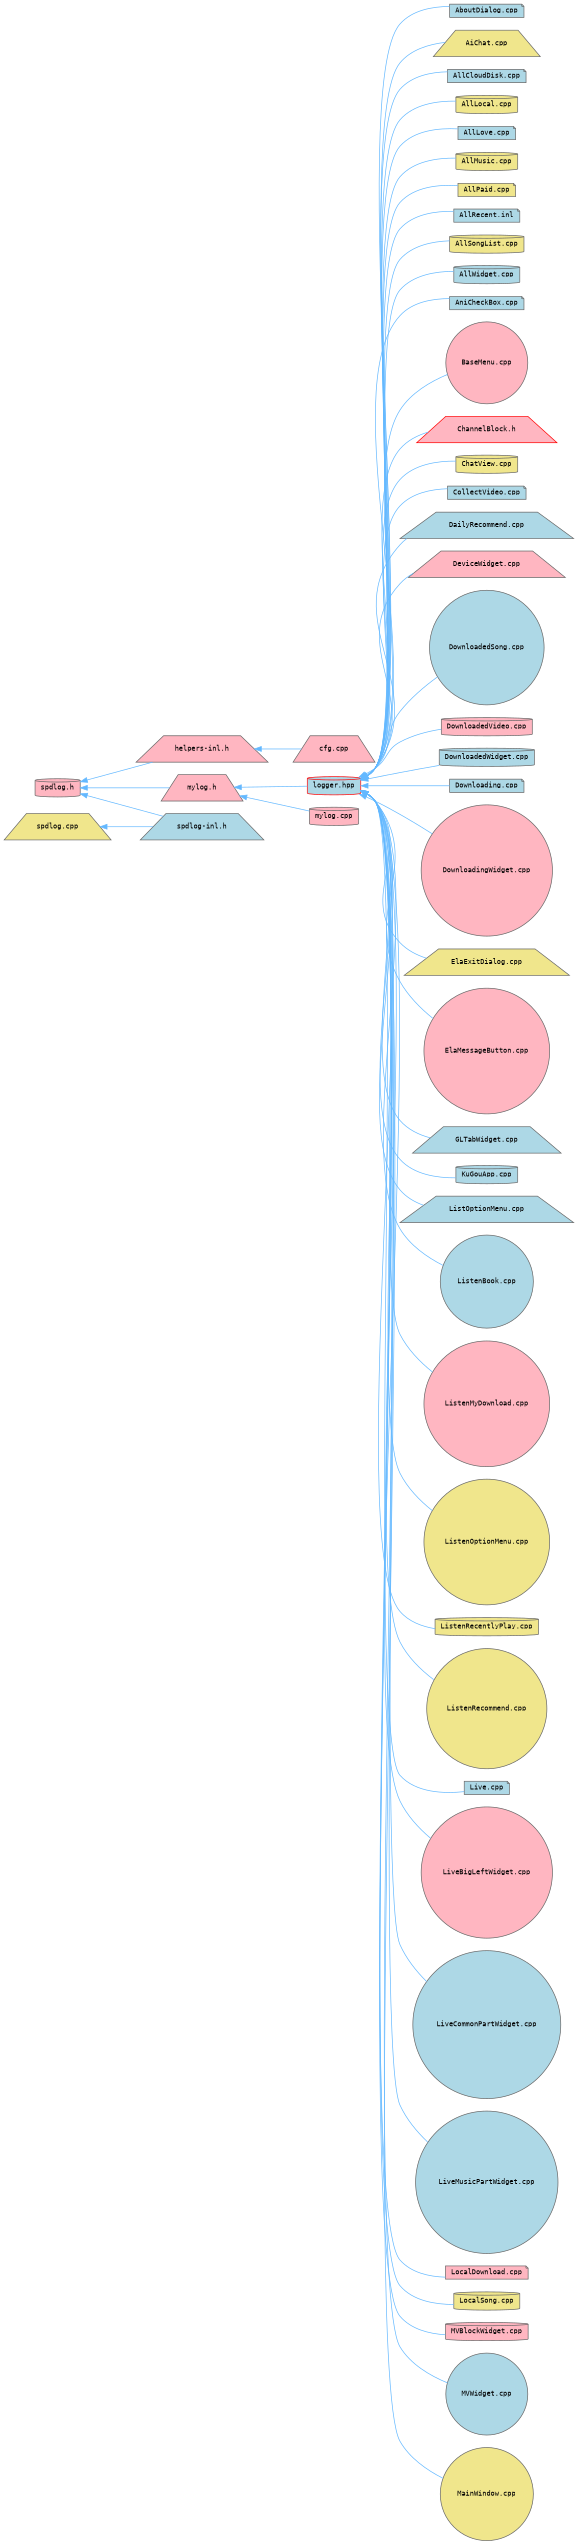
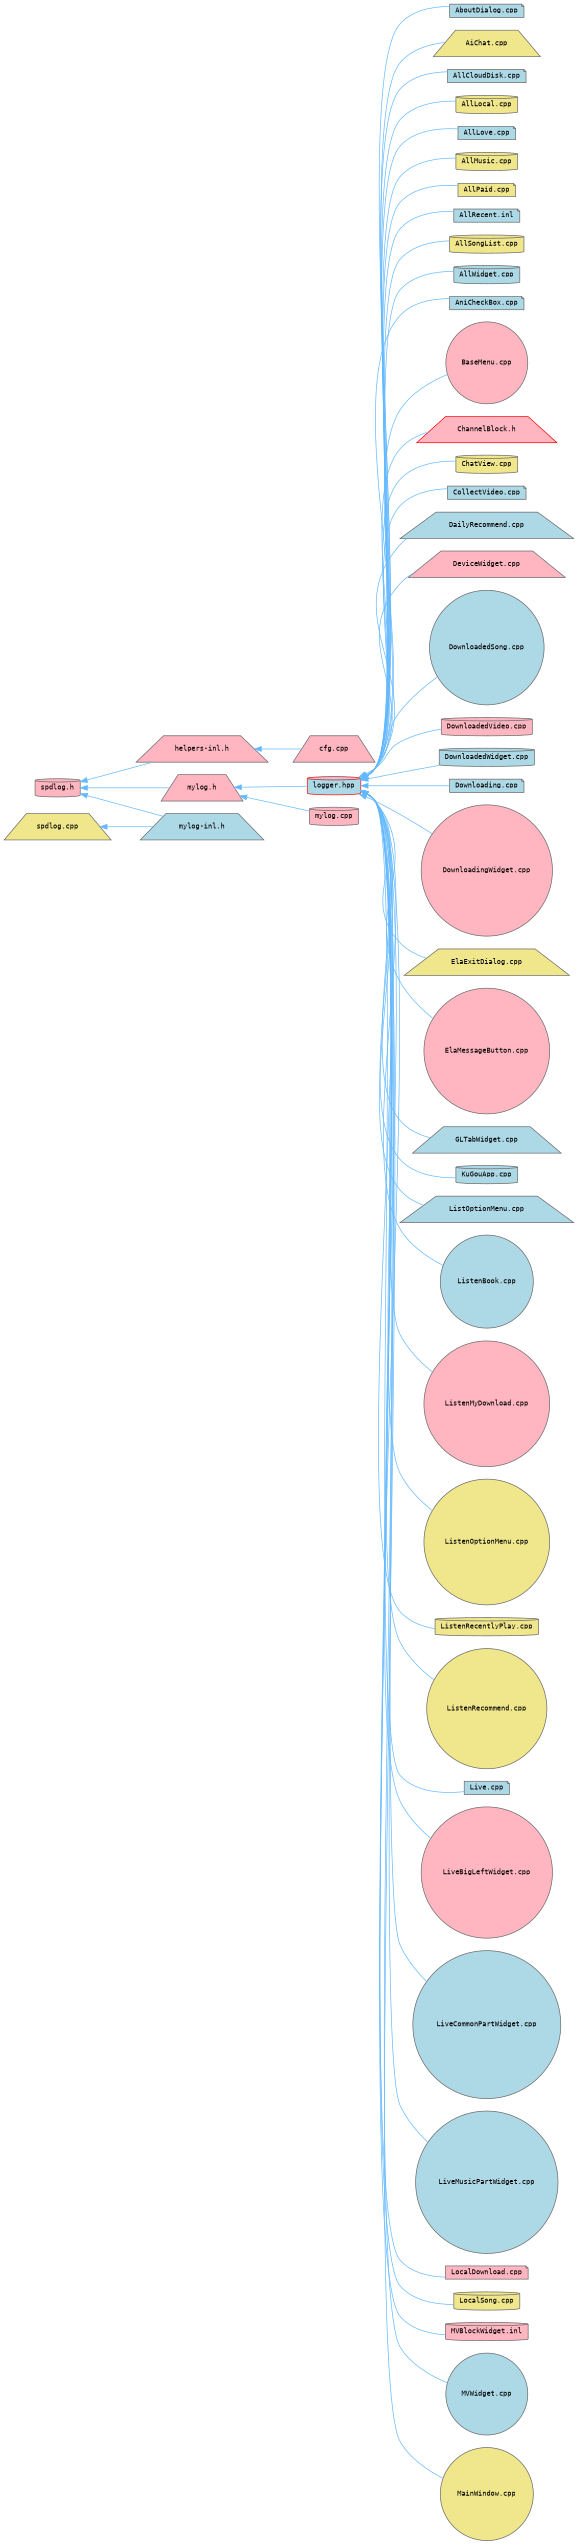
  digraph {
    fontname="DejaVu Sans Mono"
    rankdir=LR
    node [color=grey40 fillcolor=lightblue fontname="DejaVu Sans Mono" fontsize=10 shape=cylinder style=filled]
    edge [color=steelblue1 dir=back fontname="DejaVu Sans Mono" fontsize=10 labelfontname=Helvetica labelfontsize=10 style=solid]
    n1 [color=gray40 fillcolor=lightpink fontcolor=black height=0.2 label="spdlog.h" width=0.4]
    n2 [fillcolor=lightpink height=0.2 label="helpers-inl.h" shape=trapezium width=0.4]
    n3 [fillcolor=lightpink height=0.2 label="mylog.h" shape=trapezium width=0.4]
-   n4 [height=0.2 label="spdlog-inl.h" shape=trapezium width=0.4]
+   n4 [height=0.2 label="mylog-inl.h" shape=trapezium width=0.4]
    n5 [fillcolor=lightpink height=0.2 label="cfg.cpp" shape=trapezium width=0.4]
    n6 [color=red height=0.2 label="logger.hpp" width=0.4]
    n7 [fillcolor=lightpink height=0.2 label="mylog.cpp" width=0.4]
    n8 [height=0.2 label="AboutDialog.cpp" shape=note width=0.4]
    n9 [fillcolor=khaki height=0.2 label="AiChat.cpp" shape=trapezium width=0.4]
    n10 [height=0.2 label="AllCloudDisk.cpp" shape=note width=0.4]
    n11 [fillcolor=khaki height=0.2 label="AllLocal.cpp" width=0.4]
    n12 [height=0.2 label="AllLove.cpp" shape=note width=0.4]
    n13 [fillcolor=khaki height=0.2 label="AllMusic.cpp" width=0.4]
    n14 [fillcolor=khaki height=0.2 label="AllPaid.cpp" shape=note width=0.4]
    n15 [height=0.2 label="AllRecent.inl" shape=note width=0.4]
    n16 [fillcolor=khaki height=0.2 label="AllSongList.cpp" width=0.4]
    n17 [height=0.2 label="AllWidget.cpp" width=0.4]
    n18 [height=0.2 label="AniCheckBox.cpp" shape=note width=0.4]
    n19 [fillcolor=lightpink height=0.2 label="BaseMenu.cpp" shape=circle width=0.4]
    n20 [color=red fillcolor=lightpink height=0.2 label="ChannelBlock.h" shape=trapezium width=0.4]
    n21 [fillcolor=khaki height=0.2 label="ChatView.cpp" width=0.4]
    n22 [height=0.2 label="CollectVideo.cpp" shape=note width=0.4]
    n23 [height=0.2 label="DailyRecommend.cpp" shape=trapezium width=0.4]
    n24 [fillcolor=lightpink height=0.2 label="DeviceWidget.cpp" shape=trapezium width=0.4]
    n25 [height=0.2 label="DownloadedSong.cpp" shape=circle width=0.4]
    n26 [fillcolor=lightpink height=0.2 label="DownloadedVideo.cpp" width=0.4]
    n27 [height=0.2 label="DownloadedWidget.cpp" width=0.4]
    n28 [height=0.2 label="Downloading.cpp" shape=note width=0.4]
    n29 [fillcolor=lightpink height=0.2 label="DownloadingWidget.cpp" shape=circle width=0.4]
    n30 [fillcolor=khaki height=0.2 label="ElaExitDialog.cpp" shape=trapezium width=0.4]
    n31 [fillcolor=lightpink height=0.2 label="ElaMessageButton.cpp" shape=circle width=0.4]
    n32 [height=0.2 label="GLTabWidget.cpp" shape=trapezium width=0.4]
    n33 [height=0.2 label="KuGouApp.cpp" width=0.4]
    n34 [height=0.2 label="ListOptionMenu.cpp" shape=trapezium width=0.4]
    n35 [height=0.2 label="ListenBook.cpp" shape=circle width=0.4]
    n36 [fillcolor=lightpink height=0.2 label="ListenMyDownload.cpp" shape=circle width=0.4]
    n37 [fillcolor=khaki height=0.2 label="ListenOptionMenu.cpp" shape=circle width=0.4]
    n38 [fillcolor=khaki height=0.2 label="ListenRecentlyPlay.cpp" width=0.4]
    n39 [fillcolor=khaki height=0.2 label="ListenRecommend.cpp" shape=circle width=0.4]
    n40 [height=0.2 label="Live.cpp" shape=note width=0.4]
    n41 [fillcolor=lightpink height=0.2 label="LiveBigLeftWidget.cpp" shape=circle width=0.4]
    n42 [height=0.2 label="LiveCommonPartWidget.cpp" shape=circle width=0.4]
    n43 [height=0.2 label="LiveMusicPartWidget.cpp" shape=circle width=0.4]
    n44 [fillcolor=lightpink height=0.2 label="LocalDownload.cpp" shape=note width=0.4]
    n45 [fillcolor=khaki height=0.2 label="LocalSong.cpp" width=0.4]
-   n46 [fillcolor=lightpink height=0.2 label="MVBlockWidget.cpp" width=0.4]
+   n46 [fillcolor=lightpink height=0.2 label="MVBlockWidget.inl" width=0.4]
    n47 [height=0.2 label="MVWidget.cpp" shape=circle width=0.4]
    n48 [fillcolor=khaki height=0.2 label="MainWindow.cpp" shape=circle width=0.4]
    n49 [fillcolor=khaki height=0.2 label="spdlog.cpp" shape=trapezium width=0.4]
    n1 -> n2
    n1 -> n3
    n1 -> n4
    n2 -> n5
    n3 -> n6
    n3 -> n7
    n6 -> n8
    n6 -> n9
    n6 -> n10
    n6 -> n11
    n6 -> n12
    n6 -> n13
    n6 -> n14
    n6 -> n15
    n6 -> n16
    n6 -> n17
    n6 -> n18
    n6 -> n19
    n6 -> n20
    n6 -> n21
    n6 -> n22
    n6 -> n23
    n6 -> n24
    n6 -> n25
    n6 -> n26
    n6 -> n27
    n6 -> n28
    n6 -> n29
    n6 -> n30
    n6 -> n31
    n6 -> n32
    n6 -> n33
    n6 -> n34
    n6 -> n35
    n6 -> n36
    n6 -> n37
    n6 -> n38
    n6 -> n39
    n6 -> n40
    n6 -> n41
    n6 -> n42
    n6 -> n43
    n6 -> n44
    n6 -> n45
    n6 -> n46
    n6 -> n47
    n6 -> n48
    n49 -> n4
  }
